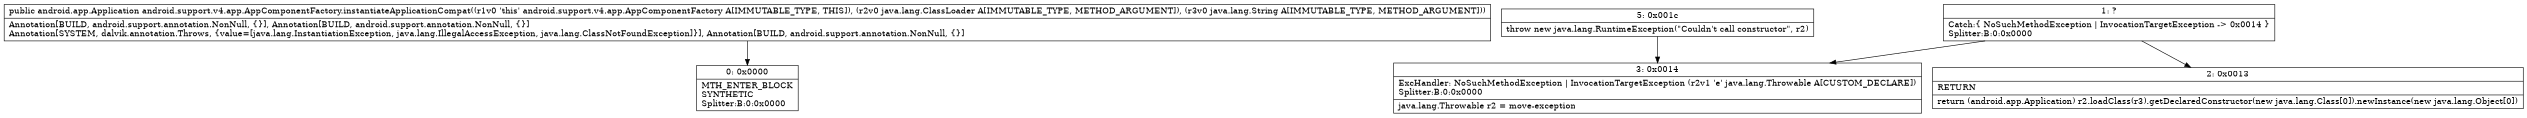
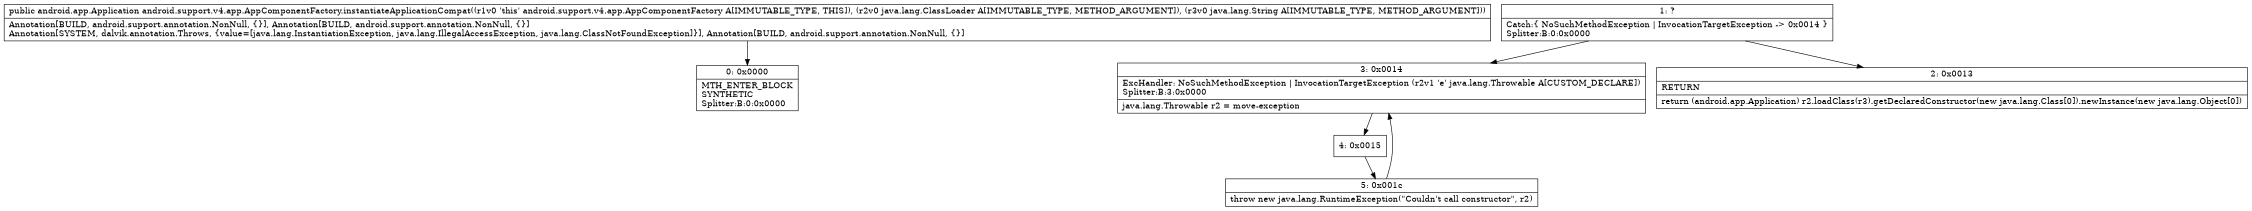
  digraph {
    node [shape=record]
    n1 [label="{0\:\ 0x0000|MTH_ENTER_BLOCK\lSYNTHETIC\lSplitter:B:0:0x0000\l}"]
    n2 [label="{1\:\ ?|Catch:\{ NoSuchMethodException \| InvocationTargetException \-\> 0x0014 \}\lSplitter:B:0:0x0000\l}"]
-   n3 [label="{3\:\ 0x0014|ExcHandler: NoSuchMethodException \| InvocationTargetException (r2v1 'e' java.lang.Throwable A[CUSTOM_DECLARE])\lSplitter:B:0:0x0000\l|java.lang.Throwable r2 = move\-exception\l}"]
+   n3 [label="{3\:\ 0x0014|ExcHandler: NoSuchMethodException \| InvocationTargetException (r2v1 'e' java.lang.Throwable A[CUSTOM_DECLARE])\lSplitter:B:3:0x0000\l|java.lang.Throwable r2 = move\-exception\l}"]
    n4 [label="{2\:\ 0x0013|RETURN\l|return (android.app.Application) r2.loadClass(r3).getDeclaredConstructor(new java.lang.Class[0]).newInstance(new java.lang.Object[0])\l}"]
+   n5 [label="{4\:\ 0x0015}"]
    n6 [label="{5\:\ 0x001c|throw new java.lang.RuntimeException(\"Couldn't call constructor\", r2)\l}"]
    n7 [label="{public android.app.Application android.support.v4.app.AppComponentFactory.instantiateApplicationCompat((r1v0 'this' android.support.v4.app.AppComponentFactory A[IMMUTABLE_TYPE, THIS]), (r2v0 java.lang.ClassLoader A[IMMUTABLE_TYPE, METHOD_ARGUMENT]), (r3v0 java.lang.String A[IMMUTABLE_TYPE, METHOD_ARGUMENT]))  | Annotation[BUILD, android.support.annotation.NonNull, \{\}], Annotation[BUILD, android.support.annotation.NonNull, \{\}]\lAnnotation[SYSTEM, dalvik.annotation.Throws, \{value=[java.lang.InstantiationException, java.lang.IllegalAccessException, java.lang.ClassNotFoundException]\}], Annotation[BUILD, android.support.annotation.NonNull, \{\}]\l}"]
    n2 -> n3
    n2 -> n4
+   n3 -> n5
+   n5 -> n6
    n6 -> n3
    n7 -> n1
  }
